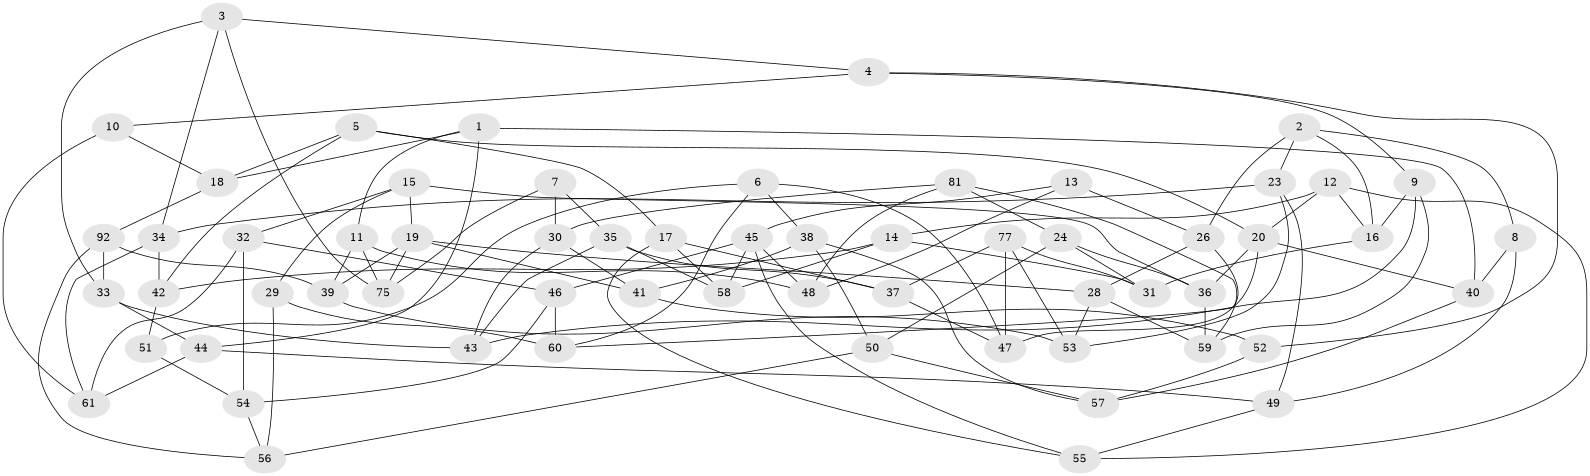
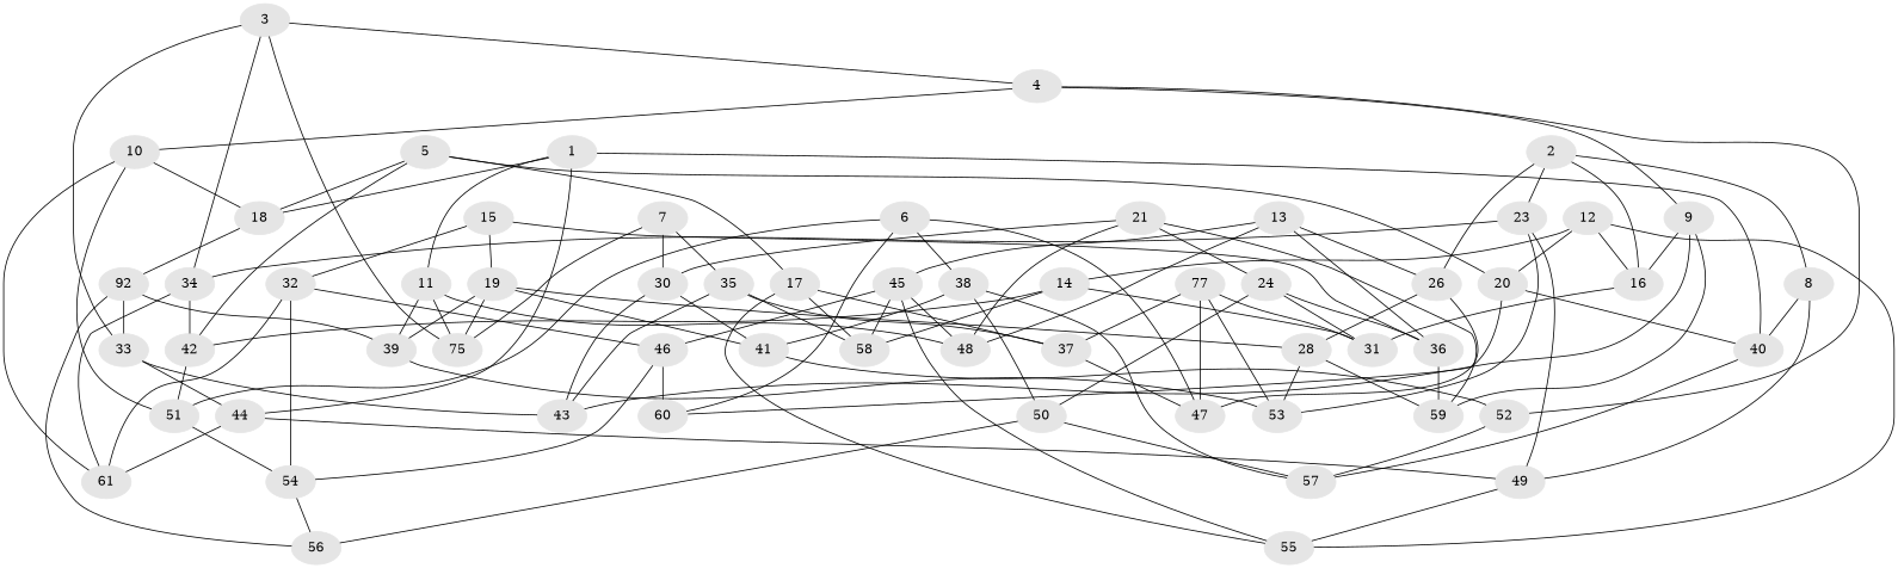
  graph {
    node [color=gray90 style=filled]
    1
    11
    18
    40
    44
    n6 [label=75]
    39
    48
    n9 [label=92]
    57
    49
    61
    2
    8
    16
    23
    26
    31
    34
    53
    47
    28
    3
    4
    33
    9
    10
    52
    43
    42
    59
    51
    5
    17
    20
    55
    58
    37
    60
    6
    38
    41
    50
    54
    7
    30
    35
    12
    14
    13
    36
    45
    46
    15
    19
-   29
    32
    56
-   21 [label=81]
+   21
    24
    n61 [label=77]
    1 -- 11
    1 -- 18
    1 -- 40
    1 -- 44
    11 -- n6
    11 -- 39
    11 -- 48
    18 -- n9
    40 -- 57
    44 -- 49
    44 -- 61
    39 -- 53
    n9 -- 39
    n9 -- 33
    n9 -- 56
    49 -- 55
    2 -- 8
    2 -- 16
    2 -- 23
    2 -- 26
    8 -- 40
    8 -- 49
    16 -- 31
    23 -- 49
    23 -- 34
    23 -- 53
    26 -- 47
    26 -- 28
    34 -- 61
    34 -- 42
    28 -- 53
    28 -- 59
    3 -- n6
    3 -- 34
    3 -- 4
    3 -- 33
    4 -- 9
    4 -- 10
    4 -- 52
    33 -- 44
    33 -- 43
    9 -- 16
    9 -- 43
    9 -- 59
    10 -- 18
    10 -- 61
+   10 -- 51
    52 -- 57
    42 -- 51
    51 -- 54
    5 -- 18
    5 -- 42
    5 -- 17
    5 -- 20
    17 -- 55
    17 -- 58
    17 -- 37
    20 -- 40
    20 -- 60
    37 -- 47
    6 -- 47
    6 -- 51
    6 -- 60
    6 -- 38
    38 -- 57
    38 -- 41
    38 -- 50
    41 -- 52
    50 -- 57
    50 -- 56
    54 -- 56
    7 -- n6
    7 -- 30
    7 -- 35
    30 -- 43
    30 -- 41
    35 -- 43
    35 -- 58
    35 -- 37
    12 -- 16
    12 -- 20
    12 -- 55
    12 -- 14
    14 -- 31
    14 -- 42
    14 -- 58
    13 -- 48
    13 -- 26
-   20 -- 36
+   13 -- 36
    13 -- 45
    36 -- 59
    45 -- 48
    45 -- 55
    45 -- 58
    45 -- 46
    46 -- 60
    46 -- 54
    15 -- 36
    15 -- 19
-   15 -- 29
    15 -- 32
    19 -- n6
    19 -- 39
    19 -- 28
    19 -- 41
-   29 -- 60
-   29 -- 56
    32 -- 61
    32 -- 54
    32 -- 46
    21 -- 48
    21 -- 59
    21 -- 30
    21 -- 24
    24 -- 31
    24 -- 50
    24 -- 36
    n61 -- 31
    n61 -- 53
    n61 -- 47
    n61 -- 37
  }
